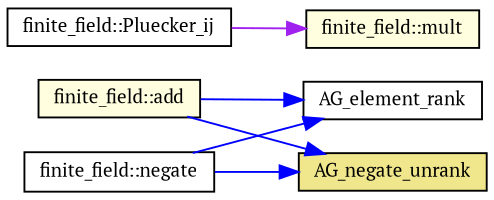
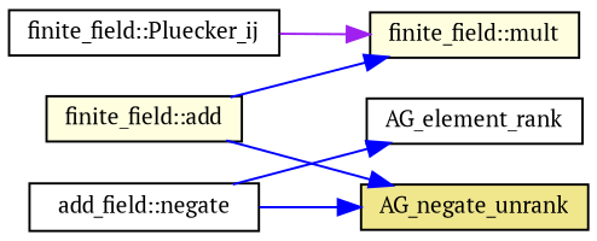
  digraph {
    fontname="PT Serif"
    rankdir=LR
    node [color=black fillcolor=white fontname="PT Serif" fontsize=10 shape=record style=filled]
    edge [color=blue fontname="PT Serif" fontsize=10 labelfontname=Helvetica labelfontsize=10 style=solid]
    n1 [fontcolor=black height=0.2 label="finite_field::Pluecker_ij" width=0.4]
    n2 [fillcolor=lightyellow height=0.2 label="finite_field::mult" width=0.4]
    n3 [fillcolor=lightyellow height=0.2 label="finite_field::add" width=0.4]
    n4 [fillcolor=khaki height=0.2 label=AG_negate_unrank width=0.4]
    n5 [height=0.2 label=AG_element_rank width=0.4]
-   n6 [height=0.2 label="finite_field::negate" width=0.4]
+   n6 [height=0.2 label="add_field::negate" width=0.4]
    n1 -> n2 [color=purple]
    n3 -> n4
-   n3 -> n5
+   n3 -> n2
    n6 -> n4
    n6 -> n5
  }
